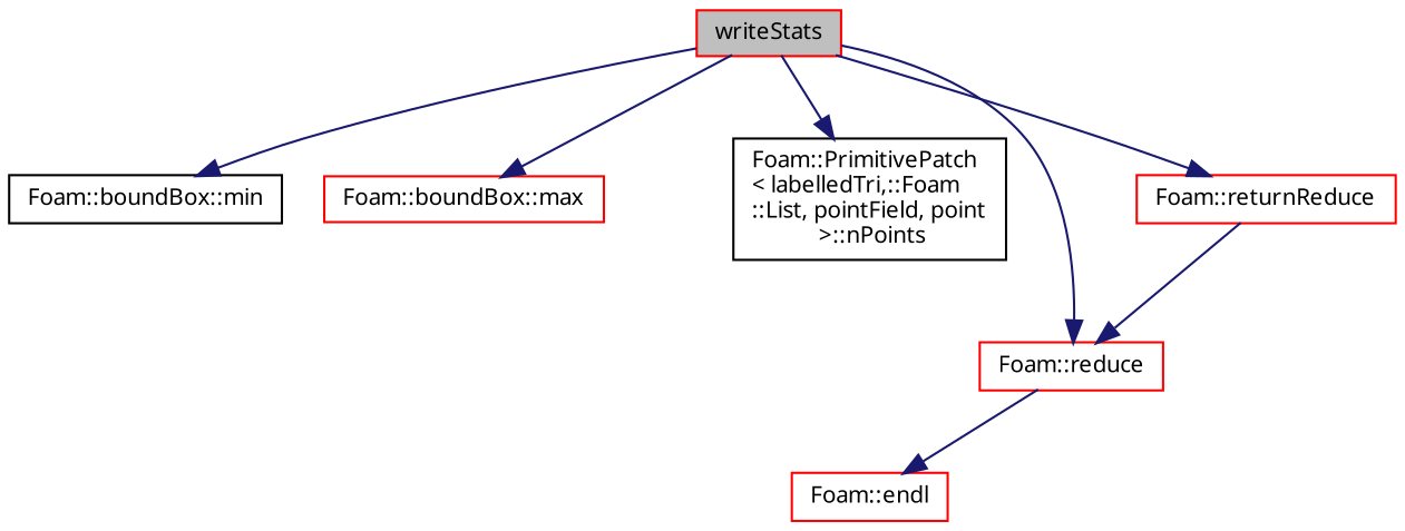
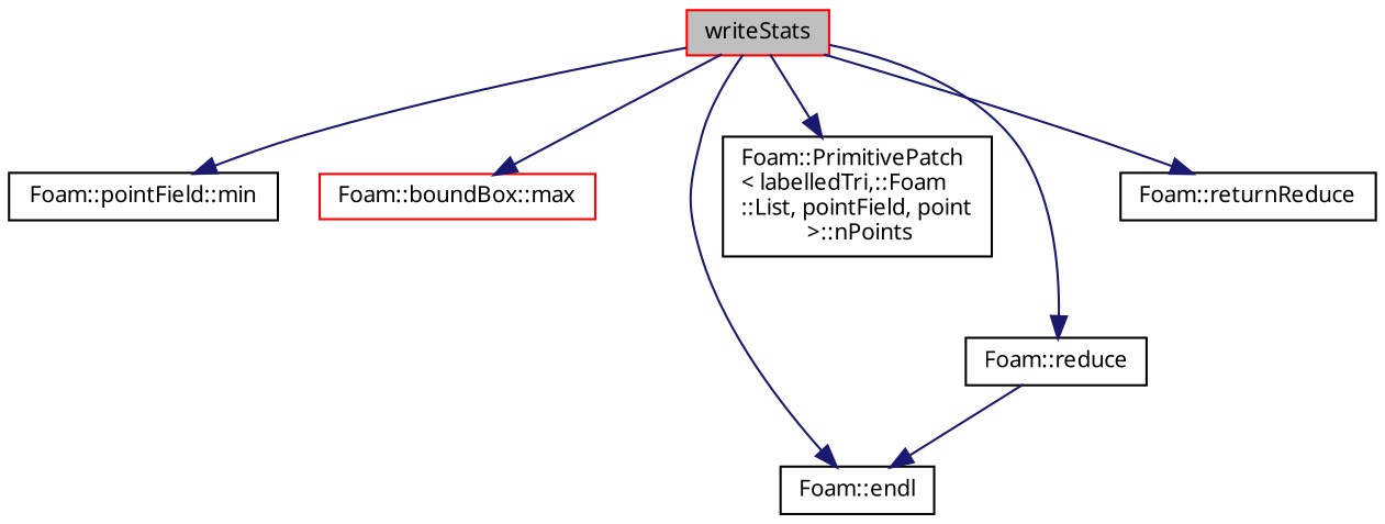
  digraph {
    fontname="Noto Sans"
    rankdir=TB
    node [color=red fontname="Noto Sans" fontsize=10 shape=record]
    edge [color=midnightblue fontname="Noto Sans" fontsize=10 labelfontname=Helvetica labelfontsize=10 style=solid]
    n1 [fillcolor=grey75 fontcolor=black height=0.2 label=writeStats style=filled width=0.4]
-   n2 [color=black height=0.2 label="Foam::boundBox::min" width=0.4]
+   n2 [color=black height=0.2 label="Foam::pointField::min" width=0.4]
    n3 [height=0.2 label="Foam::boundBox::max" width=0.4]
-   n4 [height=0.2 label="Foam::endl" width=0.4]
+   n4 [color=black height=0.2 label="Foam::endl" width=0.4]
    n5 [color=black height=0.2 label="Foam::PrimitivePatch\l\< labelledTri,::Foam\l::List, pointField, point\l \>::nPoints" width=0.4]
-   n6 [height=0.2 label="Foam::reduce" width=0.4]
-   n7 [height=0.2 label="Foam::returnReduce" width=0.4]
+   n6 [color=black height=0.2 label="Foam::reduce" width=0.4]
+   n7 [color=black height=0.2 label="Foam::returnReduce" width=0.4]
    n1 -> n2
    n1 -> n3
+   n1 -> n4
    n1 -> n5
    n1 -> n6
    n1 -> n7
    n6 -> n4
-   n7 -> n6
  }
